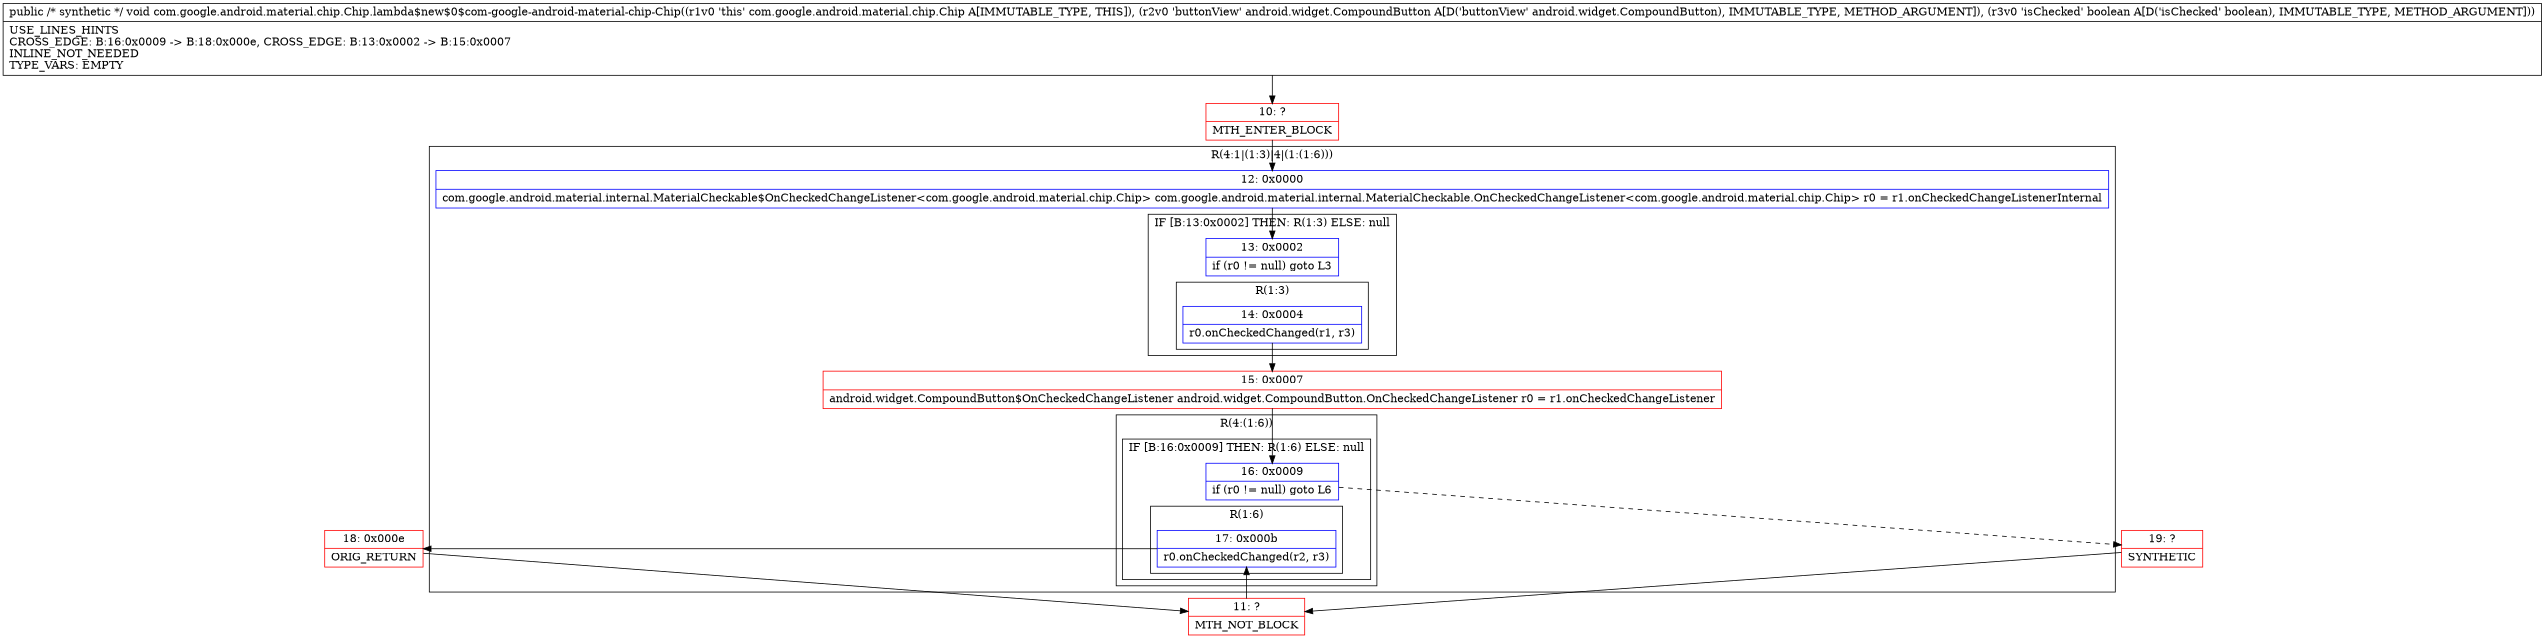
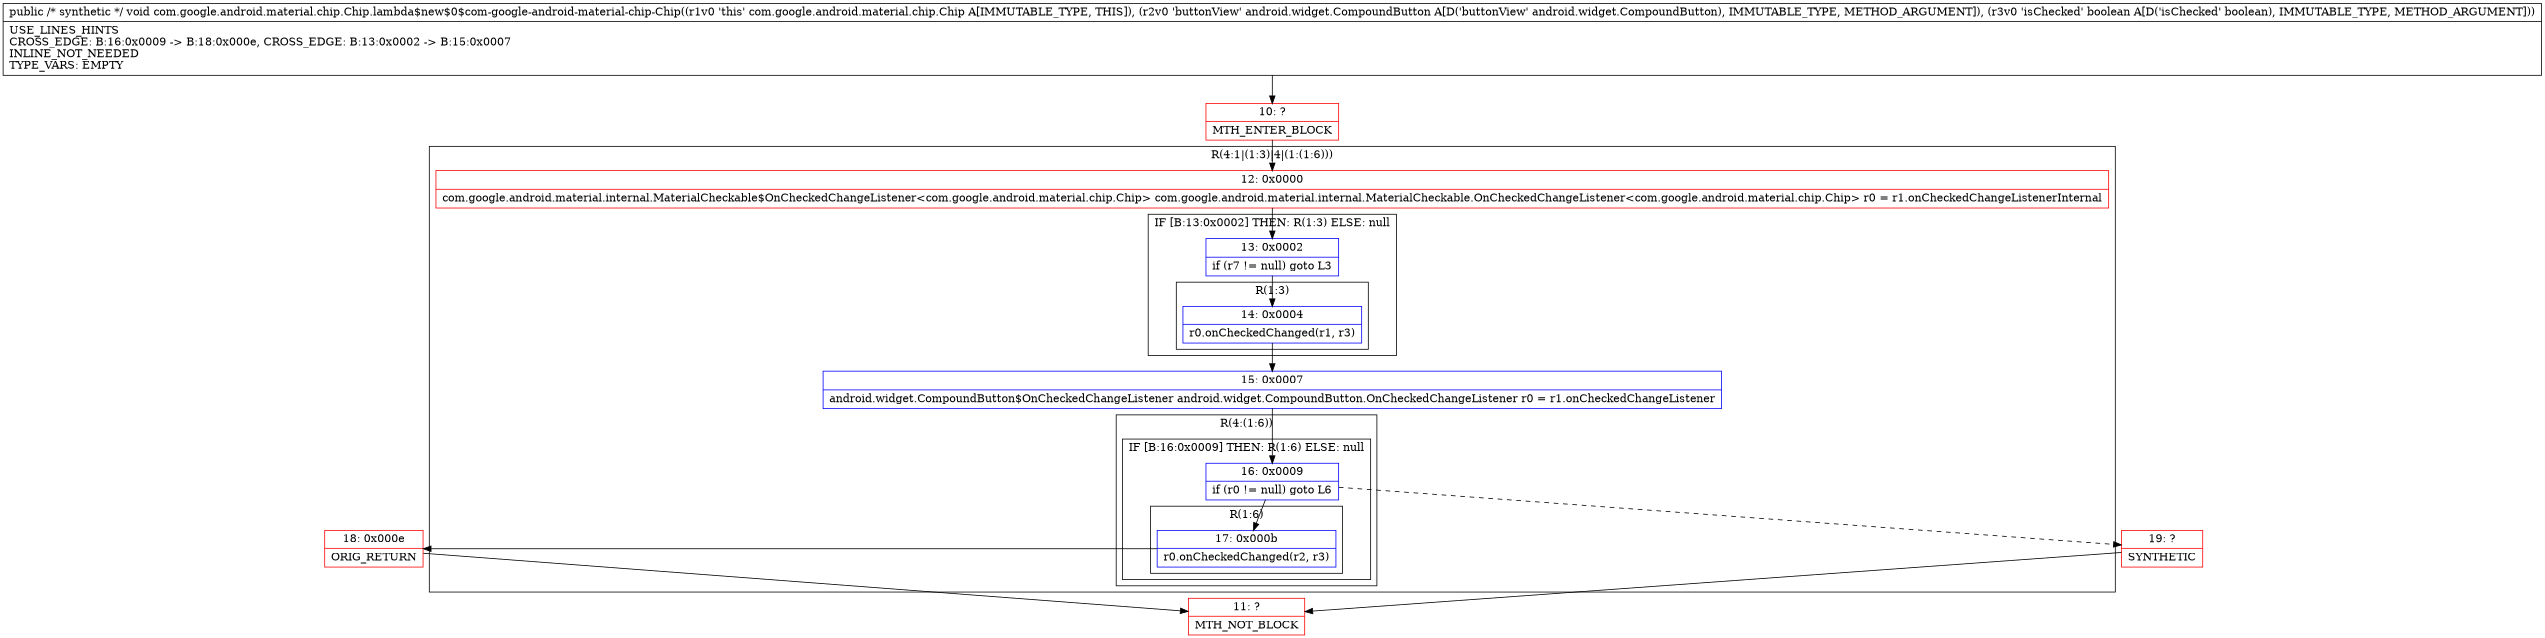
  digraph {
    node [color=blue shape=record]
    n1 [label="{14\:\ 0x0004|r0.onCheckedChanged(r1, r3)\l}"]
-   n2 [label="{13\:\ 0x0002|if (r0 != null) goto L3\l}"]
+   n2 [label="{13\:\ 0x0002|if (r7 != null) goto L3\l}"]
    n3 [label="{17\:\ 0x000b|r0.onCheckedChanged(r2, r3)\l}"]
    n4 [label="{16\:\ 0x0009|if (r0 != null) goto L6\l}"]
-   n5 [label="{12\:\ 0x0000|com.google.android.material.internal.MaterialCheckable$OnCheckedChangeListener\<com.google.android.material.chip.Chip\> com.google.android.material.internal.MaterialCheckable.OnCheckedChangeListener\<com.google.android.material.chip.Chip\> r0 = r1.onCheckedChangeListenerInternal\l}"]
-   n6 [color=red label="{15\:\ 0x0007|android.widget.CompoundButton$OnCheckedChangeListener android.widget.CompoundButton.OnCheckedChangeListener r0 = r1.onCheckedChangeListener\l}"]
+   n5 [color=red label="{12\:\ 0x0000|com.google.android.material.internal.MaterialCheckable$OnCheckedChangeListener\<com.google.android.material.chip.Chip\> com.google.android.material.internal.MaterialCheckable.OnCheckedChangeListener\<com.google.android.material.chip.Chip\> r0 = r1.onCheckedChangeListenerInternal\l}"]
+   n6 [label="{15\:\ 0x0007|android.widget.CompoundButton$OnCheckedChangeListener android.widget.CompoundButton.OnCheckedChangeListener r0 = r1.onCheckedChangeListener\l}"]
    n7 [color=red label="{18\:\ 0x000e|ORIG_RETURN\l}"]
    n8 [color=red label="{19\:\ ?|SYNTHETIC\l}"]
    n9 [color=red label="{11\:\ ?|MTH_NOT_BLOCK\l}"]
    n10 [color=red label="{10\:\ ?|MTH_ENTER_BLOCK\l}"]
    n11 [label="{public \/* synthetic *\/ void com.google.android.material.chip.Chip.lambda$new$0$com\-google\-android\-material\-chip\-Chip((r1v0 'this' com.google.android.material.chip.Chip A[IMMUTABLE_TYPE, THIS]), (r2v0 'buttonView' android.widget.CompoundButton A[D('buttonView' android.widget.CompoundButton), IMMUTABLE_TYPE, METHOD_ARGUMENT]), (r3v0 'isChecked' boolean A[D('isChecked' boolean), IMMUTABLE_TYPE, METHOD_ARGUMENT]))  | USE_LINES_HINTS\lCROSS_EDGE: B:16:0x0009 \-\> B:18:0x000e, CROSS_EDGE: B:13:0x0002 \-\> B:15:0x0007\lINLINE_NOT_NEEDED\lTYPE_VARS: EMPTY\l}" color=""]
    subgraph cluster_1 {
      label="R(4:1|(1:3)|4|(1:(1:6)))"
      n5
      n6
      subgraph cluster_2 {
        label="IF [B:13:0x0002] THEN: R(1:3) ELSE: null"
        n2
        subgraph cluster_3 {
          label="R(1:3)"
          n1
        }
      }
      subgraph cluster_4 {
        label="R(4:(1:6))"
        subgraph cluster_5 {
          label="IF [B:16:0x0009] THEN: R(1:6) ELSE: null"
          n4
          subgraph cluster_6 {
            label="R(1:6)"
            n3
          }
        }
      }
    }
    n1 -> n6
+   n2 -> n1
    n3 -> n7
-   n9 -> n3
+   n4 -> n3
    n4 -> n8 [style=dashed]
    n5 -> n2
    n6 -> n4
    n7 -> n9
    n8 -> n9
    n10 -> n5
    n11 -> n10
  }
